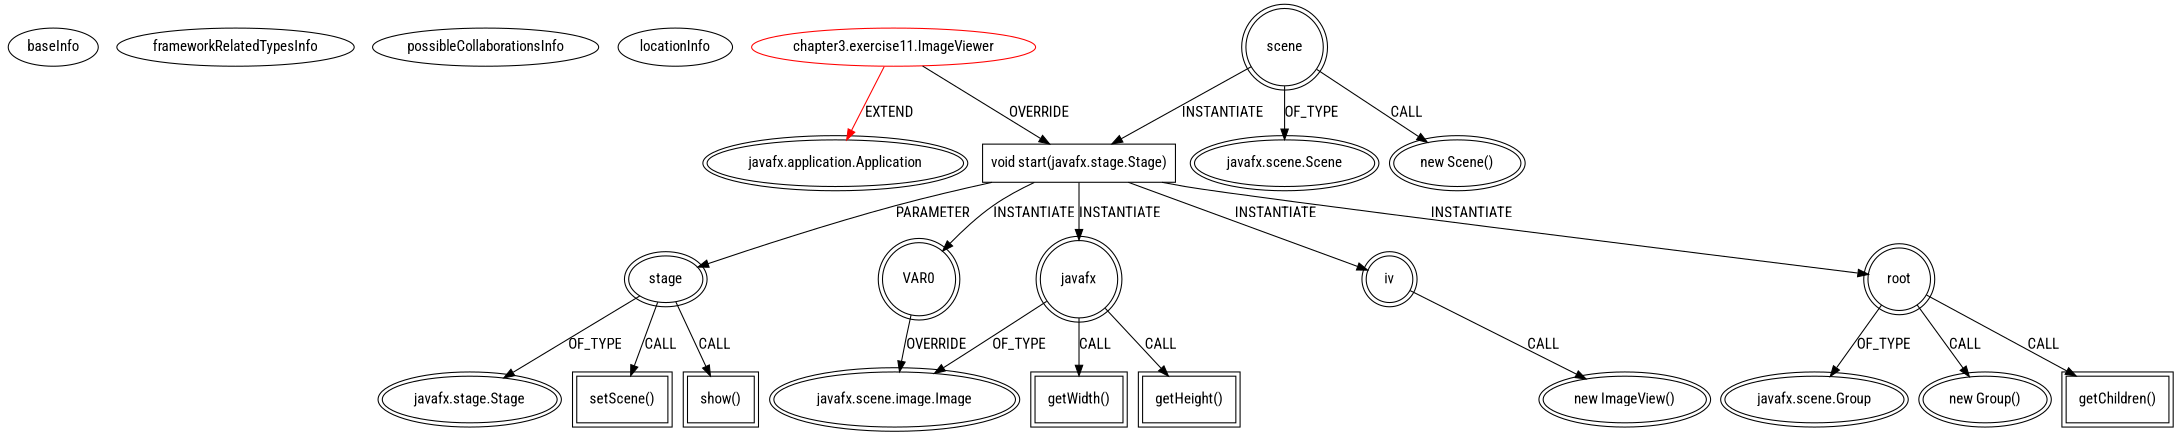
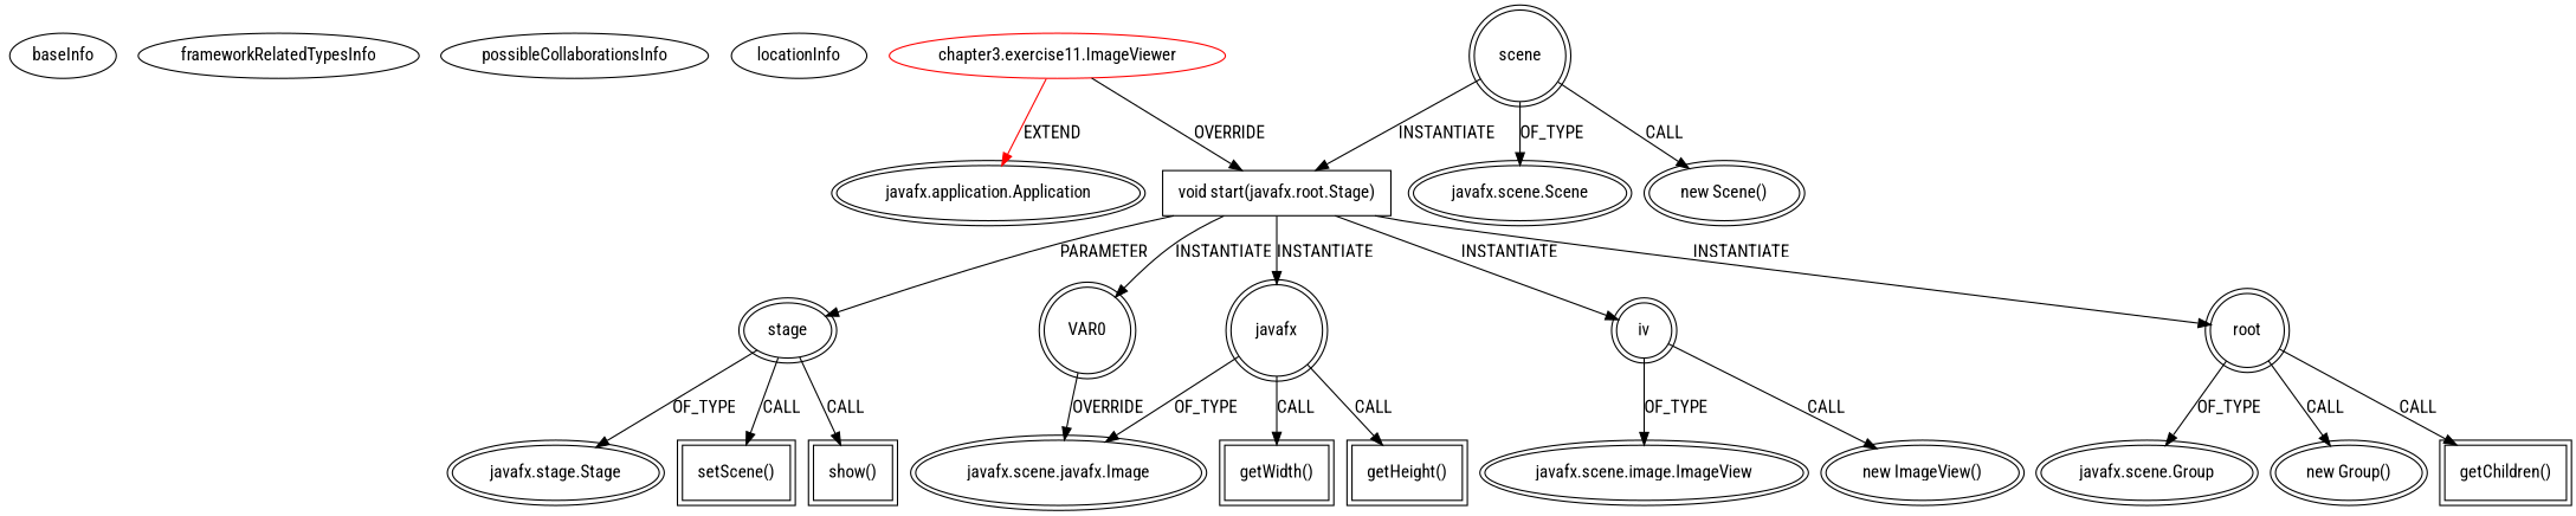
  digraph {
    fontname="Roboto Condensed"
    node [fontname="Roboto Condensed" isFrameworkType=true vertexType=FRAMEWORK_CLASS_TYPE peripheries=2]
    edge [fontname="Roboto Condensed"]
    baseInfo [category=extension_graph graphId=4497 isAnonymous=false possibleRelation=false isFrameworkType="" vertexType="" peripheries=""]
    frameworkRelatedTypesInfo [0="javafx.application.Application" isFrameworkType="" vertexType="" peripheries=""]
    possibleCollaborationsInfo [isFrameworkType="" vertexType="" peripheries=""]
    locationInfo [contextSignature=ImageViewer filePath="/tatsuyafw-java8-training/java8-training-master/src/chapter3/exercise11/ImageViewer.java" graphId=4497 projectName="tatsuyafw-java8-training" isFrameworkType="" vertexType="" peripheries=""]
    n5 [color=red isFrameworkType=false label="chapter3.exercise11.ImageViewer" vertexType=ROOT_CLIENT_CLASS_DECLARATION peripheries=""]
    n6 [label="javafx.application.Application"]
-   n7 [isFrameworkType=false label="void start(javafx.stage.Stage)" shape=box vertexType=OVERRIDING_METHOD_DECLARATION peripheries=""]
+   n7 [isFrameworkType=false label="void start(javafx.root.Stage)" shape=box vertexType=OVERRIDING_METHOD_DECLARATION peripheries=""]
    n8 [label=stage vertexType=PARAMETER_DECLARATION]
    n9 [label=VAR0 shape=circle vertexType=VARIABLE_EXPRESION]
    n10 [label=javafx shape=circle vertexType=VARIABLE_EXPRESION]
    n11 [label=iv shape=circle vertexType=VARIABLE_EXPRESION]
    n12 [label=root shape=circle vertexType=VARIABLE_EXPRESION]
    n13 [label="javafx.stage.Stage"]
    n14 [label="setScene()" shape=box vertexType=INSIDE_CALL]
    n15 [label="show()" shape=box vertexType=INSIDE_CALL]
-   n16 [label="javafx.scene.image.Image"]
+   n16 [label="javafx.scene.javafx.Image"]
    n17 [label="getWidth()" shape=box vertexType=INSIDE_CALL]
    n18 [label="getHeight()" shape=box vertexType=INSIDE_CALL]
+   n19 [label="javafx.scene.image.ImageView"]
    n20 [label="new ImageView()" vertexType=CONSTRUCTOR_CALL]
    n21 [label="javafx.scene.Group"]
    n22 [label="new Group()" vertexType=CONSTRUCTOR_CALL]
    n23 [label="getChildren()" shape=box vertexType=INSIDE_CALL]
    n24 [label=scene shape=circle vertexType=VARIABLE_EXPRESION]
    n25 [label="javafx.scene.Scene"]
    n26 [label="new Scene()" vertexType=CONSTRUCTOR_CALL]
    n5 -> n6 [color=red label=EXTEND]
    n5 -> n7 [label=OVERRIDE]
    n7 -> n8 [label=PARAMETER]
    n7 -> n9 [label=INSTANTIATE]
    n7 -> n10 [label=INSTANTIATE]
    n7 -> n11 [label=INSTANTIATE]
    n7 -> n12 [label=INSTANTIATE]
    n8 -> n13 [label=OF_TYPE]
    n8 -> n14 [label=CALL]
    n8 -> n15 [label=CALL]
    n9 -> n16 [label=OVERRIDE]
    n10 -> n16 [label=OF_TYPE]
    n10 -> n17 [label=CALL]
    n10 -> n18 [label=CALL]
+   n11 -> n19 [label=OF_TYPE]
    n11 -> n20 [label=CALL]
    n12 -> n21 [label=OF_TYPE]
    n12 -> n22 [label=CALL]
    n12 -> n23 [label=CALL]
    n24 -> n7 [label=INSTANTIATE]
    n24 -> n25 [label=OF_TYPE]
    n24 -> n26 [label=CALL]
  }
